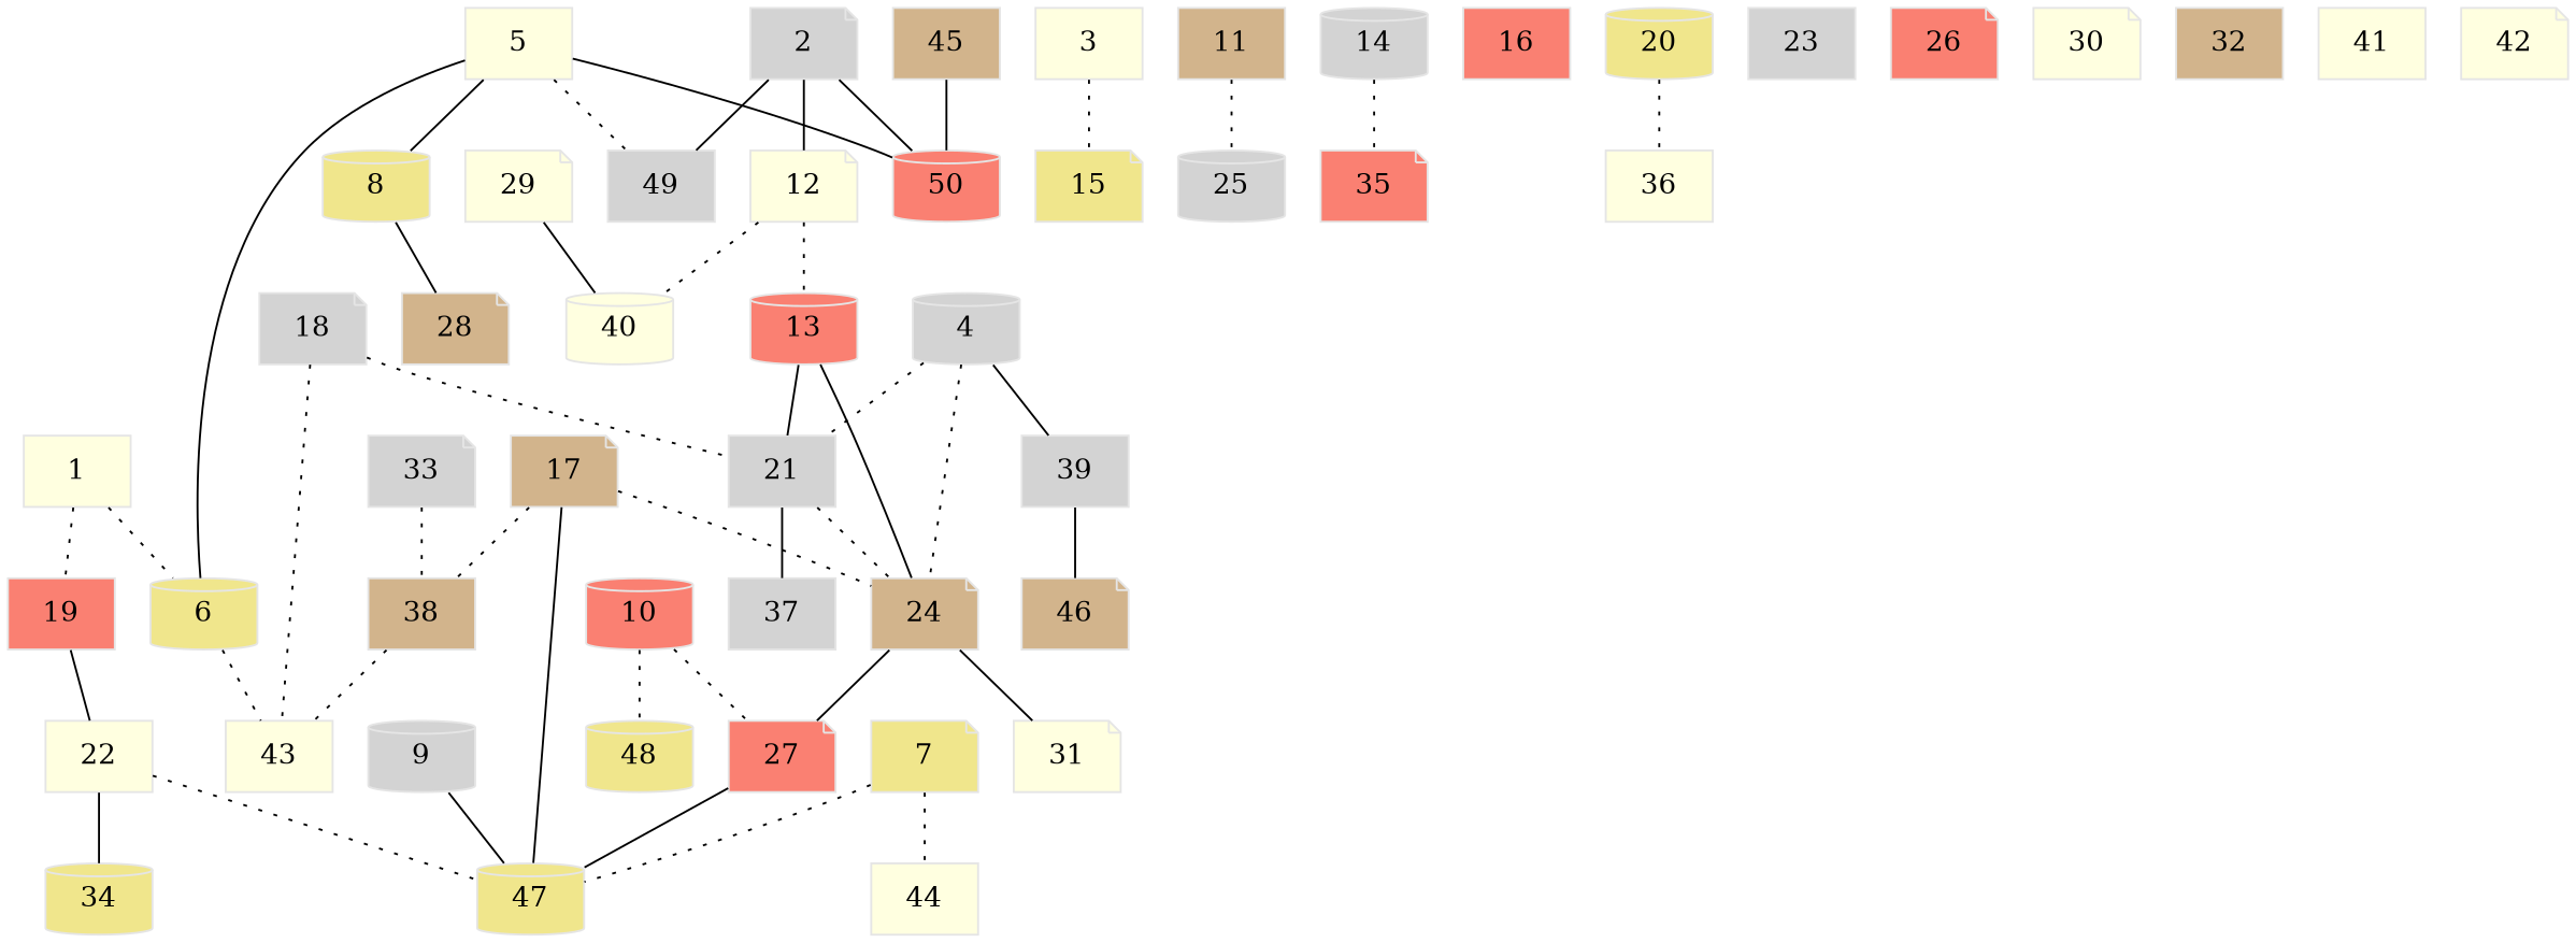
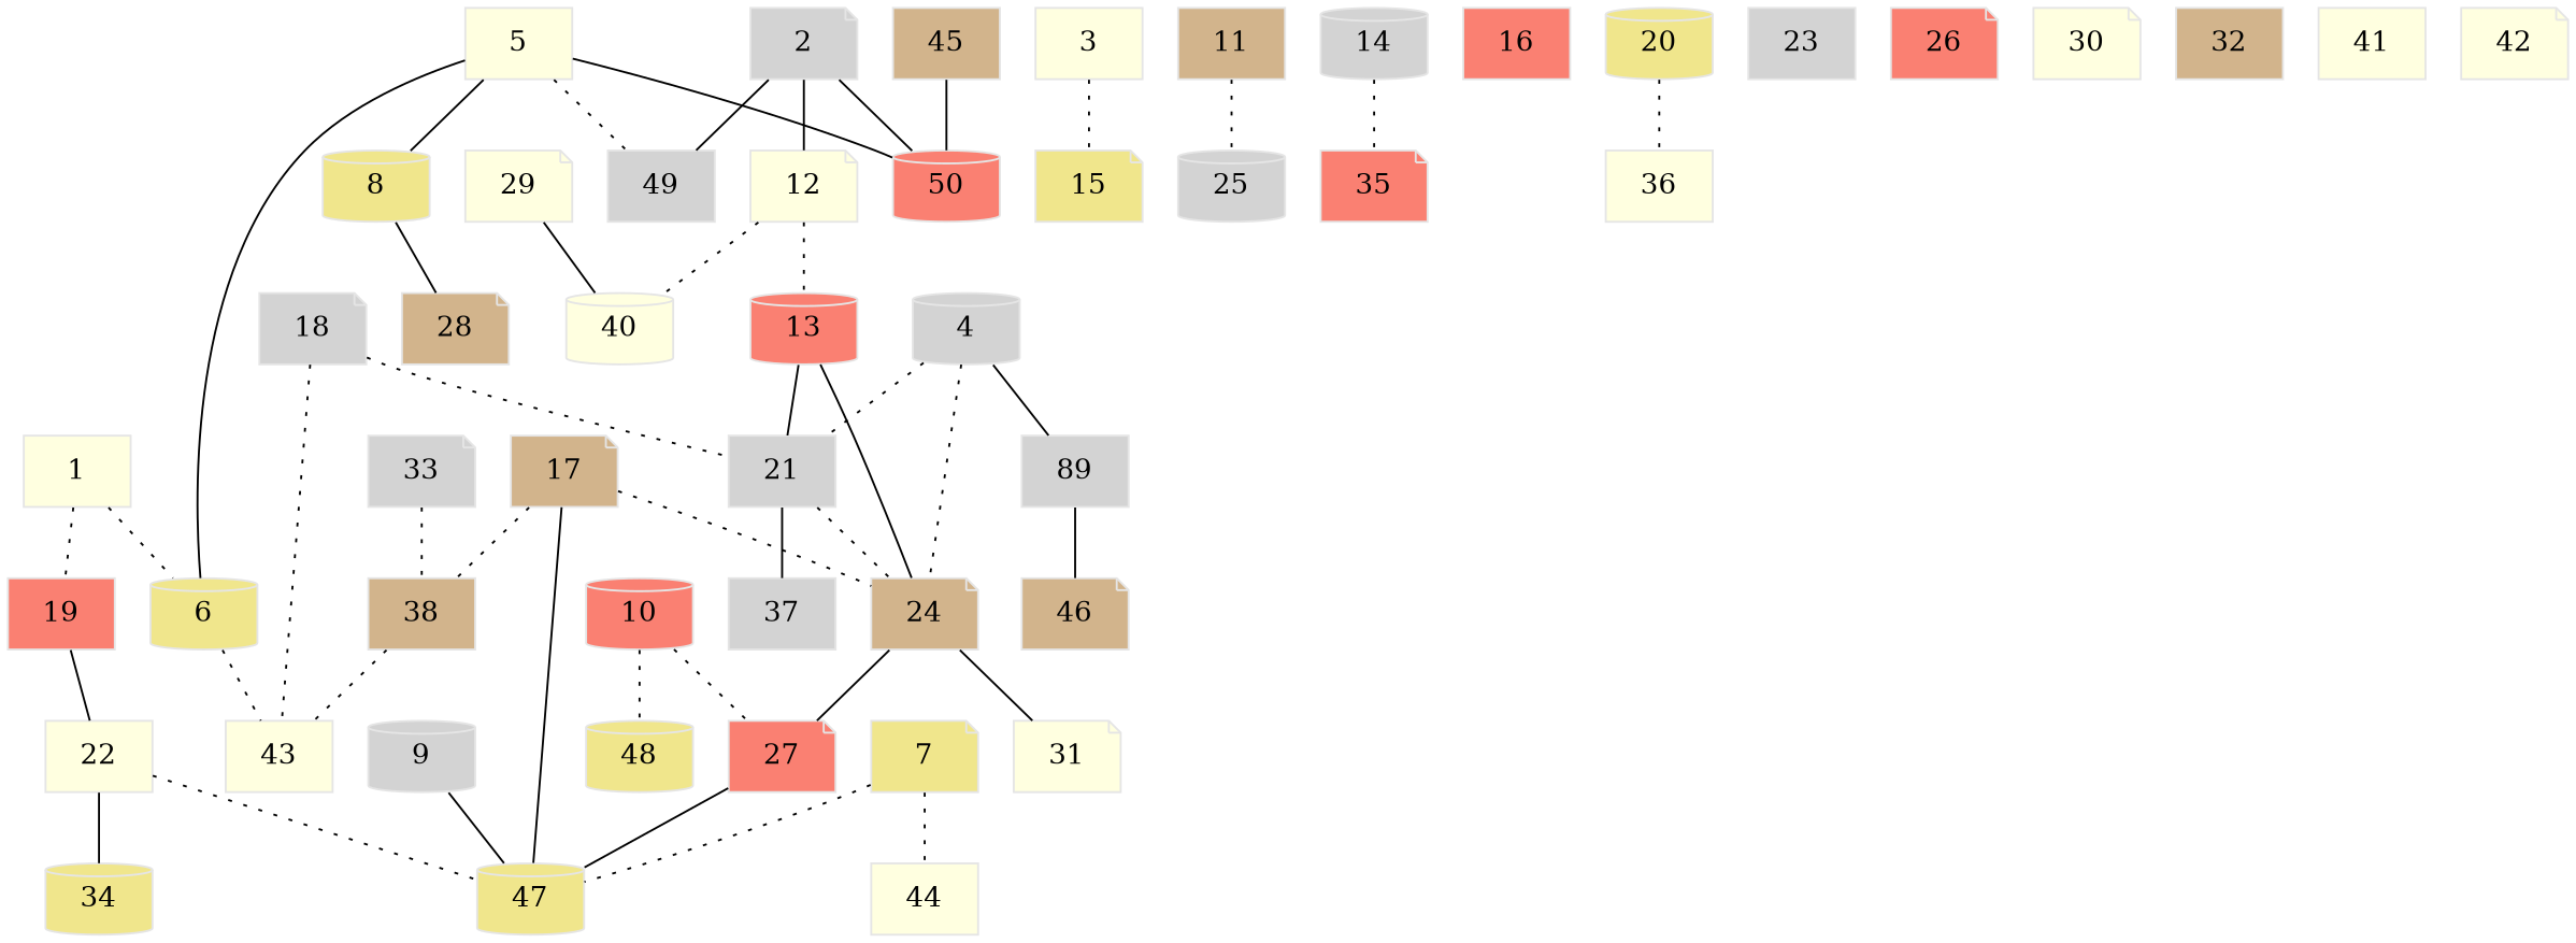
  graph {
    node [color=gray90 fillcolor=lightyellow shape=box style=filled]
    edge [style=dotted]
    6 [fillcolor=khaki shape=cylinder]
    1
    19 [fillcolor=salmon]
    43
    22
    2 [fillcolor=lightgrey shape=note]
    12 [shape=note]
    49 [fillcolor=lightgrey]
    50 [fillcolor=salmon shape=cylinder]
    13 [fillcolor=salmon shape=cylinder]
    40 [shape=cylinder]
    15 [fillcolor=khaki shape=note]
    3
    4 [fillcolor=lightgrey shape=cylinder]
    21 [fillcolor=lightgrey]
    24 [fillcolor=tan shape=note]
-   39 [fillcolor=lightgrey]
+   39 [fillcolor=lightgrey label=89]
    37 [fillcolor=lightgrey]
    27 [fillcolor=salmon shape=note]
    31 [shape=note]
    46 [fillcolor=tan shape=note]
    5
    8 [fillcolor=khaki shape=cylinder]
    28 [fillcolor=tan shape=note]
    7 [fillcolor=khaki shape=note]
    44
    47 [fillcolor=khaki shape=cylinder]
    9 [fillcolor=lightgrey shape=cylinder]
    10 [fillcolor=salmon shape=cylinder]
    48 [fillcolor=khaki shape=cylinder]
    11 [fillcolor=tan]
    25 [fillcolor=lightgrey shape=cylinder]
    14 [fillcolor=lightgrey shape=cylinder]
    35 [fillcolor=salmon shape=note]
    16 [fillcolor=salmon]
    17 [fillcolor=tan shape=note]
    38 [fillcolor=tan]
    18 [fillcolor=lightgrey shape=note]
    34 [fillcolor=khaki shape=cylinder]
    20 [fillcolor=khaki shape=cylinder]
    36
    23 [fillcolor=lightgrey]
    26 [fillcolor=salmon shape=note]
    29 [shape=note]
    30 [shape=note]
    32 [fillcolor=tan]
    33 [fillcolor=lightgrey shape=note]
    41
    42 [shape=note]
    45 [fillcolor=tan]
    6 -- 43
    1 -- 6
    1 -- 19
    19 -- 22 [style=solid]
    22 -- 47
    22 -- 34 [style=solid]
    2 -- 12 [style=solid]
    2 -- 49 [style=solid]
    2 -- 50 [style=solid]
    12 -- 13
    12 -- 40
    13 -- 21 [style=solid]
    13 -- 24 [style=solid]
    3 -- 15
    4 -- 21
    4 -- 24
    4 -- 39 [style=solid]
    21 -- 24
    21 -- 37 [style=solid]
    24 -- 27 [style=solid]
    24 -- 31 [style=solid]
    39 -- 46 [style=solid]
    27 -- 47 [style=solid]
    5 -- 6 [style=solid]
    5 -- 49
    5 -- 50 [style=solid]
    5 -- 8 [style=solid]
    8 -- 28 [style=solid]
    7 -- 44
    7 -- 47
    9 -- 47 [style=solid]
    10 -- 27
    10 -- 48
    11 -- 25
    14 -- 35
    17 -- 24
    17 -- 47 [style=solid]
    17 -- 38
    38 -- 43
    18 -- 43
    18 -- 21
    20 -- 36
    29 -- 40 [style=solid]
    33 -- 38
    45 -- 50 [style=solid]
  }
